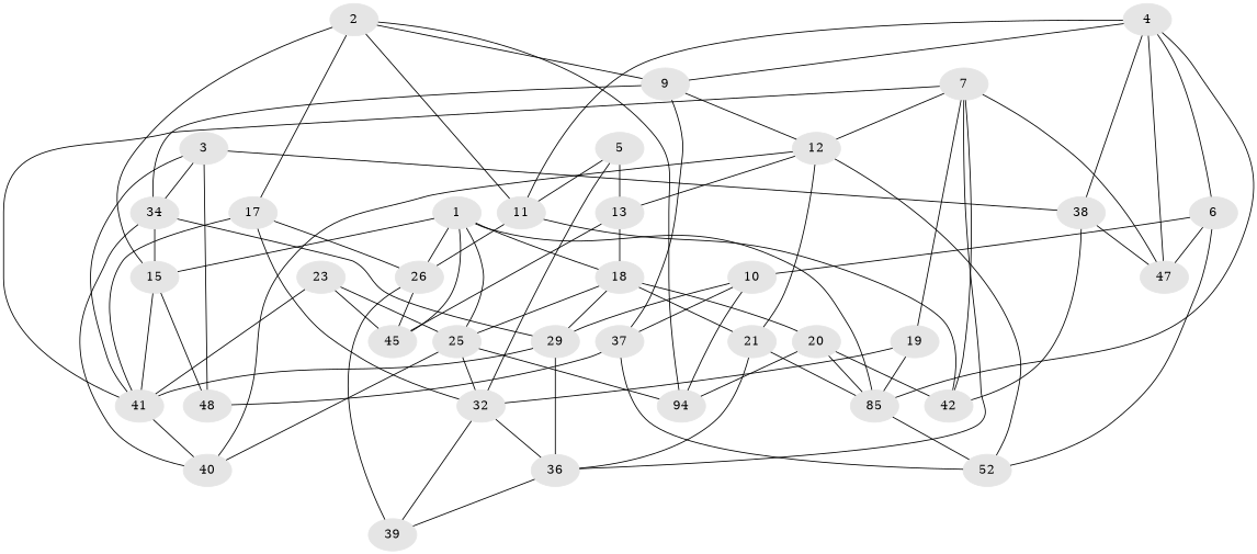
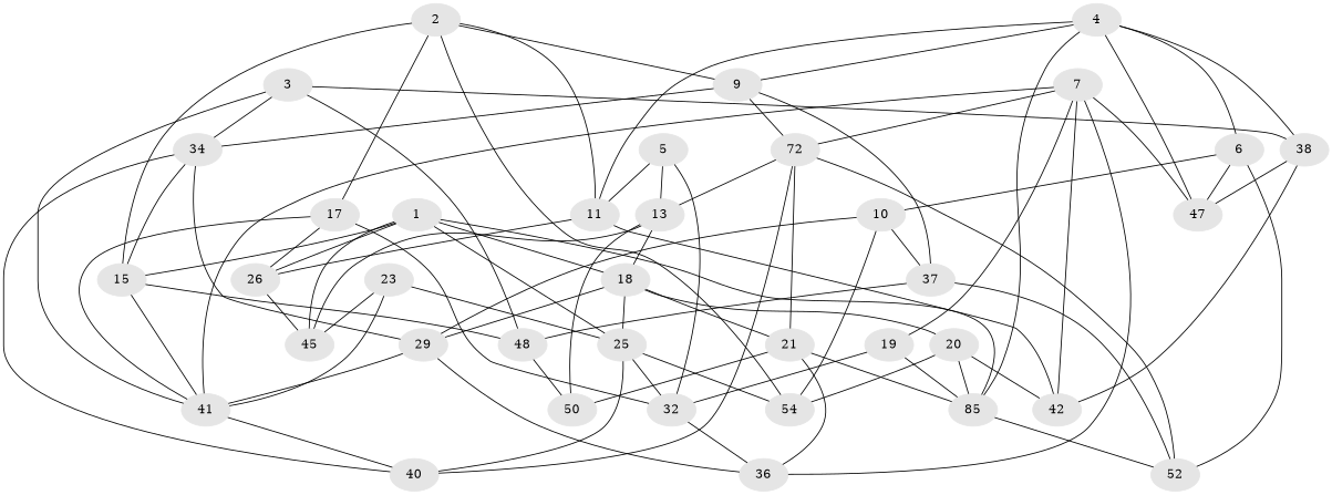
  graph {
    node [color=gray90 style=filled]
    1 [super="+34"]
    15 [super="+16"]
    18 [super="+55"]
    25 [super="+31"]
    26 [super="+28"]
    n6 [label=85 super="+53"]
    45
    41 [super="+51"]
    48
    29 [super="+44"]
    21
    20
-   54 [label=94]
+   54
    32 [super="+47"]
    40
-   39
    52
    2 [super="+30"]
    9 [super="+27"]
    11
    17
    n22 [label=34 super="+33"]
-   12 [super="+22"]
+   12 [super="+22" label=72]
    37
    42
    3
    38
    n28 [label=47]
+   50
    4 [super="+8"]
    6
    10
    5
    13 [super="+24"]
    23
    36 [super="+49"]
    7 [super="+46"]
    19
    1 -- 15
    1 -- 18
    1 -- 25
    1 -- 26
    1 -- n6
    1 -- 45
    15 -- 41
    15 -- 48
    18 -- 25
    18 -- 29
    18 -- 21
    18 -- 20
    25 -- 54
    25 -- 32
    25 -- 40
    26 -- 45
-   26 -- 39 [weight=2]
    n6 -- 52
    41 -- 40
+   48 -- 50
    29 -- 41
    29 -- 36
    21 -- n6
+   21 -- 50
    21 -- 36
    20 -- n6
    20 -- 54
    20 -- 42
-   32 -- 39
    32 -- 36
    2 -- 15 [weight=2]
    2 -- 54
    2 -- 9
    2 -- 11
    2 -- 17
    9 -- n22 [weight=2]
    9 -- 12
    9 -- 37
    11 -- 26
    11 -- 42
    17 -- 26
    17 -- 41
    17 -- 32
    n22 -- 15
    n22 -- 29
    n22 -- 40
    12 -- 21
    12 -- 40
    12 -- 52
    12 -- 13
    37 -- 48
    37 -- 52
    3 -- 41
    3 -- 48
    3 -- n22
    3 -- 38
    38 -- 42
    38 -- n28
    4 -- n6
    4 -- 9
    4 -- 11
    4 -- 38
    4 -- n28
    4 -- 6
    6 -- 52
    6 -- n28
    6 -- 10
    10 -- 29 [weight=2]
    10 -- 54
    10 -- 37
    5 -- 32
    5 -- 11
    5 -- 13
    13 -- 18
    13 -- 45
+   13 -- 50
    23 -- 25
    23 -- 45
    23 -- 41
-   36 -- 39
    7 -- 41
    7 -- 12
    7 -- 42
    7 -- n28
    7 -- 36
    7 -- 19
    19 -- n6
    19 -- 32
  }
